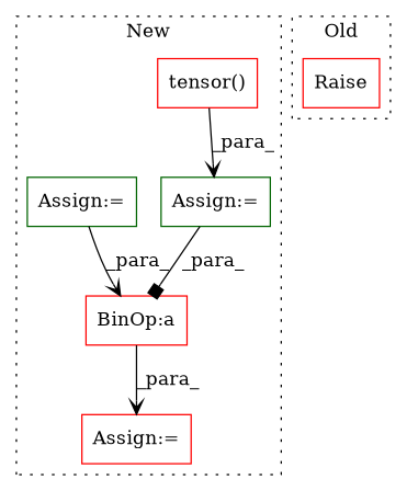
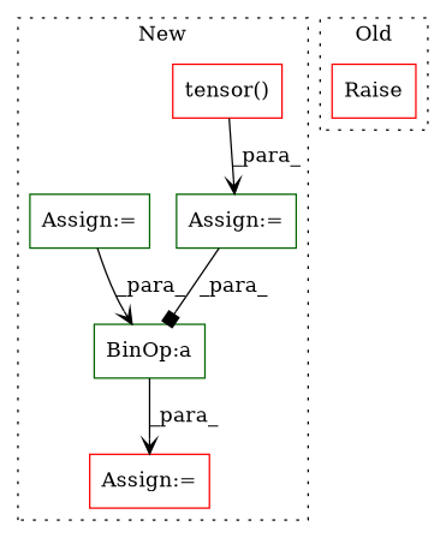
  digraph {
    node [a=68 l=3 shape=box color=red]
    edge [arrowhead=vee]
    n1 [a=75 l="13,1" label="tensor()" s="36129,36153"]
    n2 [label="Assign:=" s=36115 color=darkgreen]
    n3 [label="Assign:=" s=36612]
-   n4 [a=82 label="BinOp:a" s=36621]
+   n4 [a=82 label="BinOp:a" s=36621 color=darkgreen]
    n5 [label="Assign:=" s=36406 color=darkgreen]
    n6 [a=91 l=6 label=Raise s=33220]
    subgraph cluster_1 {
      label=New
      style=dotted
      n1
      n2
      n3
      n4
      n5
    }
    subgraph cluster_2 {
      label=Old
      style=dotted
      n6
    }
    n1 -> n2 [label=_para_]
    n2 -> n4 [label=_para_ arrowhead=box]
    n4 -> n3 [label=_para_]
    n5 -> n4 [label=_para_]
  }
